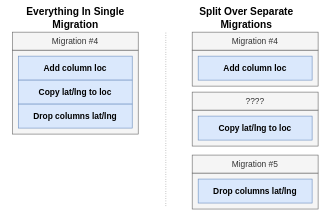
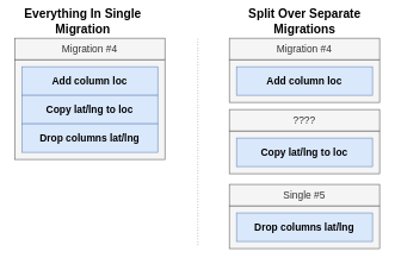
  <mxCell id="0" />
  <mxCell id="1" parent="0" />
  <mxCell id="2" value="" style="rounded=0;whiteSpace=wrap;html=1;fontSize=14;align=center;fillColor=#f5f5f5;strokeColor=#666666;fontColor=#333333;" vertex="1" parent="1"><mxGeometry x="20" y="83" width="210" height="140" as="geometry" /></mxCell>
  <mxCell id="3" value="Add column loc" style="rounded=0;whiteSpace=wrap;html=1;fontSize=14;fillColor=#dae8fc;strokeColor=#6c8ebf;fontStyle=1" vertex="1" parent="1"><mxGeometry x="30" y="93" width="190" height="40" as="geometry" /></mxCell>
  <mxCell id="4" value="Copy lat/lng to loc" style="rounded=0;whiteSpace=wrap;html=1;fontSize=14;fillColor=#dae8fc;strokeColor=#6c8ebf;fontStyle=1" vertex="1" parent="1"><mxGeometry x="30" y="133" width="190" height="40" as="geometry" /></mxCell>
  <mxCell id="5" value="Drop columns lat/lng" style="rounded=0;whiteSpace=wrap;html=1;fontSize=14;fillColor=#dae8fc;strokeColor=#6c8ebf;fontStyle=1" vertex="1" parent="1"><mxGeometry x="30" y="173" width="190" height="40" as="geometry" /></mxCell>
  <mxCell id="6" value="Migration #4" style="rounded=0;whiteSpace=wrap;html=1;fontSize=14;align=center;fillColor=#f5f5f5;strokeColor=#666666;fontColor=#333333;" vertex="1" parent="1"><mxGeometry x="20" y="53" width="210" height="30" as="geometry" /></mxCell>
  <mxCell id="7" value="" style="rounded=0;whiteSpace=wrap;html=1;fontSize=14;align=center;fillColor=#f5f5f5;strokeColor=#666666;fontColor=#333333;" vertex="1" parent="1"><mxGeometry x="320" y="83" width="210" height="60" as="geometry" /></mxCell>
  <mxCell id="8" value="Add column loc" style="rounded=0;whiteSpace=wrap;html=1;fontSize=14;fillColor=#dae8fc;strokeColor=#6c8ebf;fontStyle=1" vertex="1" parent="1"><mxGeometry x="330" y="93" width="190" height="40" as="geometry" /></mxCell>
  <mxCell id="9" value="Migration #4" style="rounded=0;whiteSpace=wrap;html=1;fontSize=14;align=center;fillColor=#f5f5f5;strokeColor=#666666;fontColor=#333333;" vertex="1" parent="1"><mxGeometry x="320" y="53" width="210" height="30" as="geometry" /></mxCell>
  <mxCell id="10" value="" style="rounded=0;whiteSpace=wrap;html=1;fontSize=14;align=center;fillColor=#f5f5f5;strokeColor=#666666;fontColor=#333333;" vertex="1" parent="1"><mxGeometry x="320" y="183" width="210" height="60" as="geometry" /></mxCell>
  <mxCell id="11" value="????" style="rounded=0;whiteSpace=wrap;html=1;fontSize=14;align=center;fillColor=#f5f5f5;strokeColor=#666666;fontColor=#333333;" vertex="1" parent="1"><mxGeometry x="320" y="153" width="210" height="30" as="geometry" /></mxCell>
  <mxCell id="12" value="Copy lat/lng to loc" style="rounded=0;whiteSpace=wrap;html=1;fontSize=14;fillColor=#dae8fc;strokeColor=#6c8ebf;fontStyle=1" vertex="1" parent="1"><mxGeometry x="330" y="193" width="190" height="40" as="geometry" /></mxCell>
  <mxCell id="13" value="" style="rounded=0;whiteSpace=wrap;html=1;fontSize=14;align=center;fillColor=#f5f5f5;strokeColor=#666666;fontColor=#333333;" vertex="1" parent="1"><mxGeometry x="320" y="288" width="210" height="60" as="geometry" /></mxCell>
- <mxCell id="14" value="Migration #5" style="rounded=0;whiteSpace=wrap;html=1;fontSize=14;align=center;fillColor=#f5f5f5;strokeColor=#666666;fontColor=#333333;" vertex="1" parent="1"><mxGeometry x="320" y="258" width="210" height="30" as="geometry" /></mxCell>
+ <mxCell id="14" value="Single #5" style="rounded=0;whiteSpace=wrap;html=1;fontSize=14;align=center;fillColor=#f5f5f5;strokeColor=#666666;fontColor=#333333;" vertex="1" parent="1"><mxGeometry x="320" y="258" width="210" height="30" as="geometry" /></mxCell>
  <mxCell id="15" value="Drop columns lat/lng" style="rounded=0;whiteSpace=wrap;html=1;fontSize=14;fillColor=#dae8fc;strokeColor=#6c8ebf;fontStyle=1" vertex="1" parent="1"><mxGeometry x="330" y="298" width="190" height="40" as="geometry" /></mxCell>
- <mxCell id="16" value="Everything In Single Migration" style="text;html=1;strokeColor=none;fillColor=none;align=center;verticalAlign=middle;whiteSpace=wrap;rounded=0;fontSize=17;fontStyle=1" vertex="1" parent="1"><mxGeometry x="38.75" y="20" width="172.5" height="20" as="geometry" /></mxCell>
- <mxCell id="17" value="Split Over Separate Migrations" style="text;html=1;strokeColor=none;fillColor=none;align=center;verticalAlign=middle;whiteSpace=wrap;rounded=0;fontSize=17;fontStyle=1" vertex="1" parent="1"><mxGeometry x="323.75" y="20" width="172.5" height="20" as="geometry" /></mxCell>
+ <mxCell id="16" value="Everything In Single Migration" style="text;html=1;strokeColor=none;fillColor=none;align=center;verticalAlign=middle;whiteSpace=wrap;rounded=0;fontSize=17;fontStyle=1" vertex="1" parent="1"><mxGeometry x="28.75" y="20" width="172.5" height="20" as="geometry" /></mxCell>
+ <mxCell id="17" value="Split Over Separate Migrations" style="text;html=1;strokeColor=none;fillColor=none;align=center;verticalAlign=middle;whiteSpace=wrap;rounded=0;fontSize=17;fontStyle=1" vertex="1" parent="1"><mxGeometry x="338.75" y="20" width="172.5" height="20" as="geometry" /></mxCell>
  <mxCell id="18" value="" style="endArrow=none;dashed=1;html=1;dashPattern=1 3;strokeWidth=1;fontSize=17;fillColor=#f5f5f5;strokeColor=#666666;" edge="1" parent="1"><mxGeometry width="50" height="50" relative="1" as="geometry"><mxPoint x="276" y="343" as="sourcePoint" /><mxPoint x="276" y="53" as="targetPoint" /></mxGeometry></mxCell>
